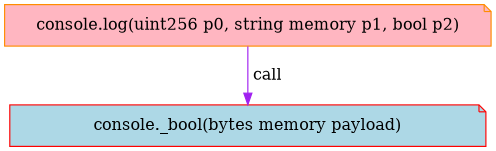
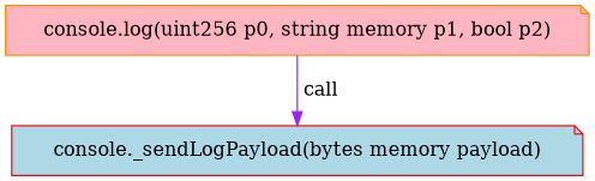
  digraph {
    node [style=filled shape=note]
    "console.log(uint256 p0, string memory p1, bool p2)" [height=0.5 width=5.8572 fillcolor=lightpink color=darkorange]
-   "console._sendLogPayload(bytes memory payload)" [height=0.5 width=5.7372 fillcolor=lightblue color=red label="console._bool(bytes memory payload)"]
+   "console._sendLogPayload(bytes memory payload)" [height=0.5 width=5.7372 fillcolor=lightblue color=red]
    "console.log(uint256 p0, string memory p1, bool p2)" -> "console._sendLogPayload(bytes memory payload)" [label=" call" color=purple]
  }
